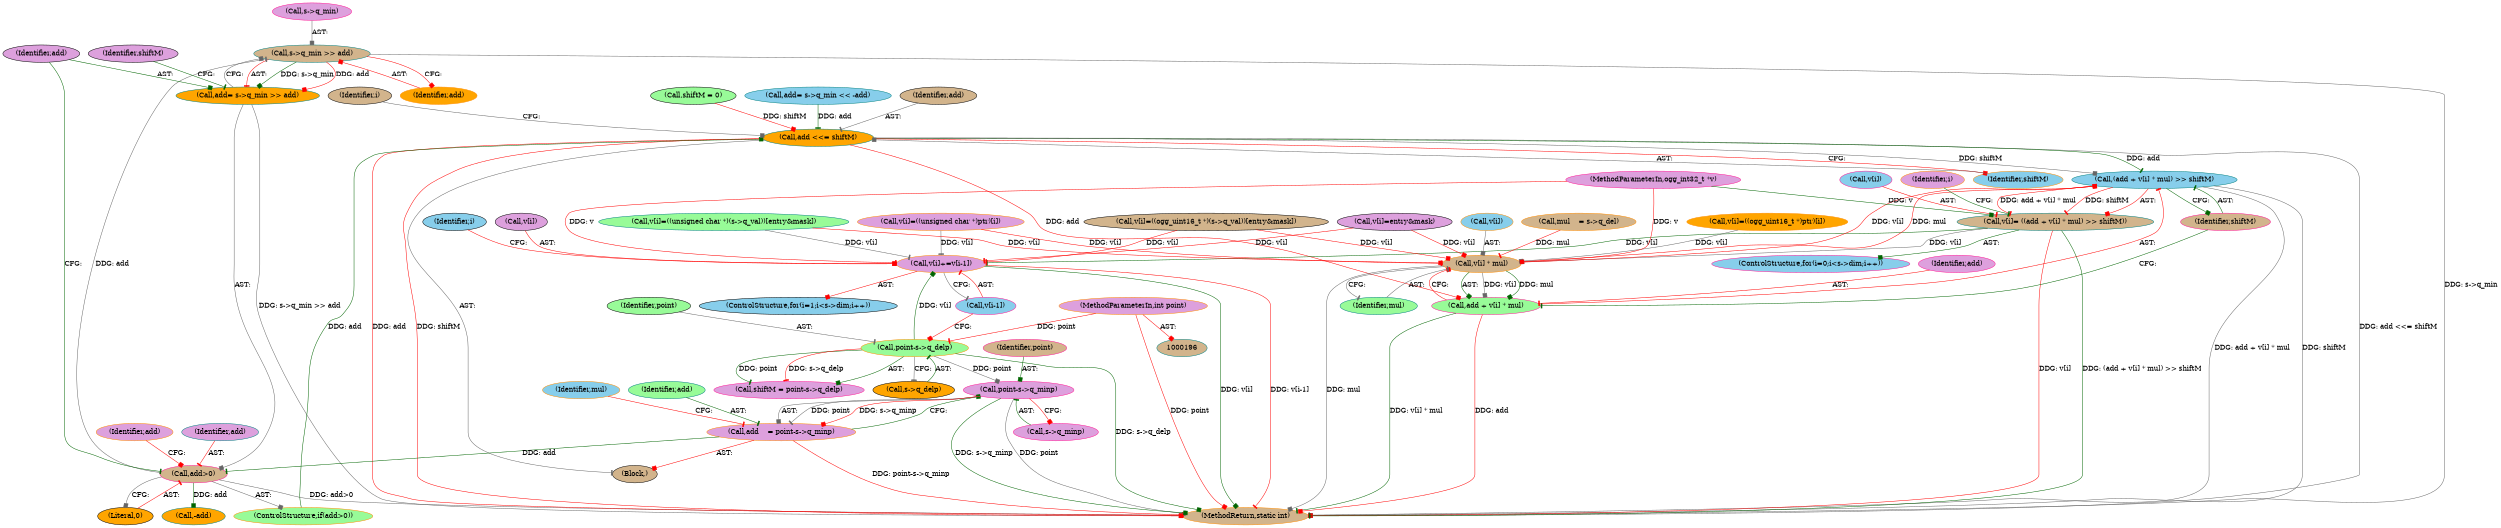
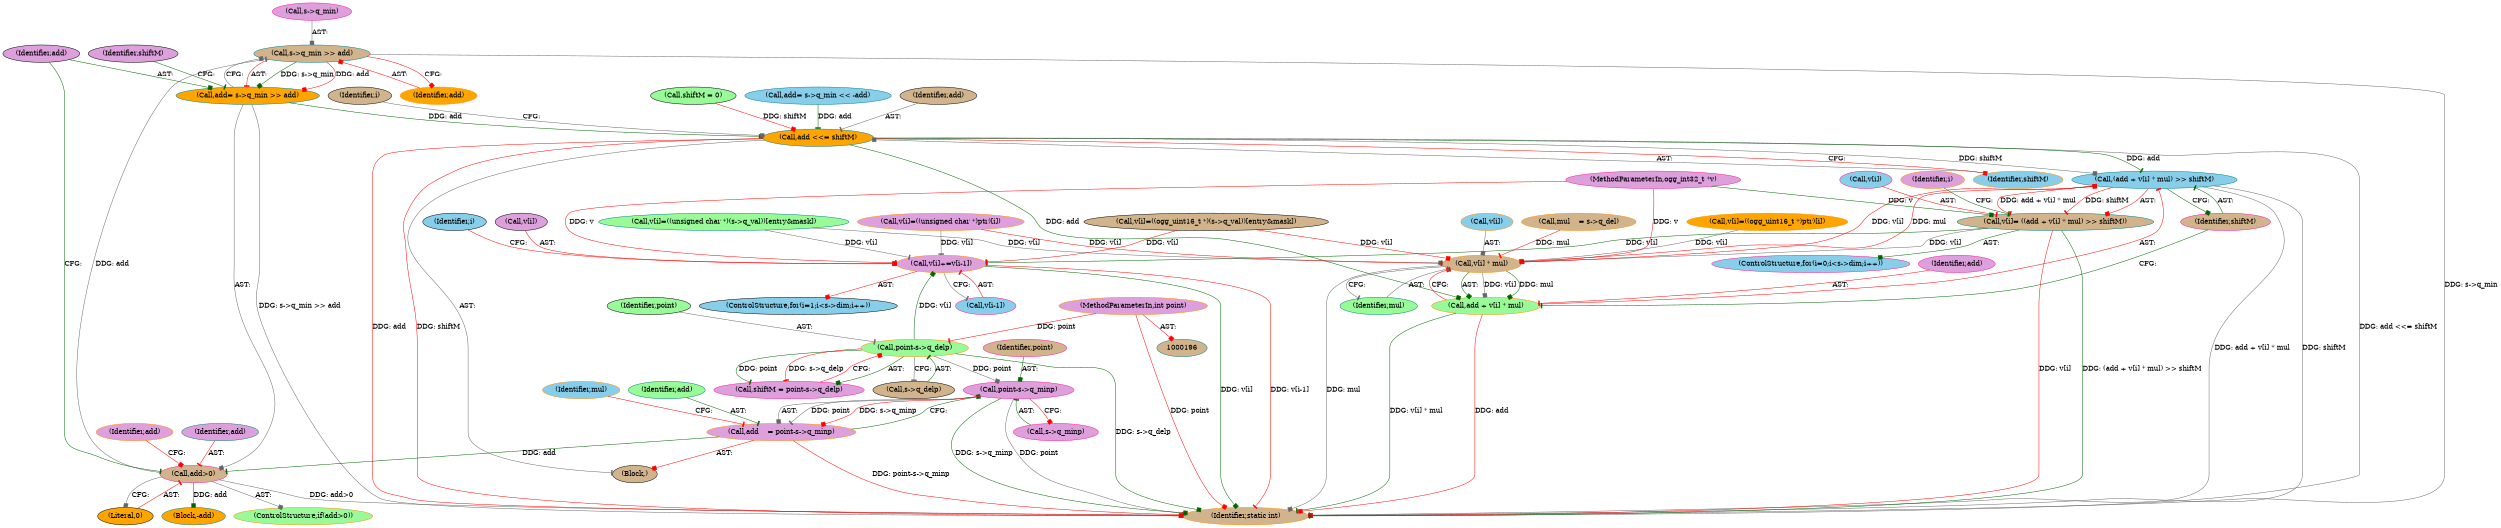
  digraph {
    node [color=darkorange fillcolor=plum style=filled]
    edge [arrowhead=box color=red]
    n1 [color=teal fillcolor=tan label="(Call,s->q_min >> add)"]
    n2 [color=teal fillcolor=orange label="(Call,add= s->q_min >> add)"]
-   n3 [fillcolor=tan label="(MethodReturn,static int)"]
+   n3 [fillcolor=tan label="(Identifier,static int)"]
    n4 [fillcolor=orange label="(Identifier,add)"]
    n5 [color=deeppink fillcolor=tan label="(Call,add>0)"]
    n6 [color=teal fillcolor=orange label="(Call,add <<= shiftM)"]
    n7 [fillcolor=palegreen label="(ControlStructure,if(add>0))"]
    n8 [color=black fillcolor=orange label="(Literal,0)"]
-   n9 [color=teal fillcolor=orange label="(Call,-add)"]
+   n9 [color=teal fillcolor=orange label="(Block,-add)"]
    n10 [label="(Call,add    = point-s->q_minp)"]
    n11 [color=deeppink label="(Call,point-s->q_minp)"]
    n12 [color=black fillcolor=tan label="(Block,)"]
    n13 [color=deeppink label="(Call,s->q_minp)"]
    n14 [fillcolor=palegreen label="(Call,point-s->q_delp)"]
-   n15 [color=black fillcolor=orange label="(Call,s->q_delp)"]
+   n15 [color=black fillcolor=tan label="(Call,s->q_delp)"]
    n16 [color=deeppink label="(Call,shiftM = point-s->q_delp)"]
    n17 [label="(Call,v[i]+=v[i-1])"]
    n18 [label="(MethodParameterIn,int point)"]
    n19 [color=teal fillcolor=tan label=1000196]
    n20 [color=teal fillcolor=skyblue label="(Call,(add + v[i] * mul) >> shiftM)"]
-   n21 [color=deeppink fillcolor=palegreen label="(Call,add + v[i] * mul)"]
+   n21 [fillcolor=palegreen label="(Call,add + v[i] * mul)"]
    n22 [fillcolor=skyblue label="(Identifier,shiftM)"]
    n23 [color=teal fillcolor=tan label="(Call,v[i]= ((add + v[i] * mul) >> shiftM))"]
    n24 [color=deeppink fillcolor=tan label="(Identifier,shiftM)"]
    n25 [fillcolor=tan label="(Call,v[i] * mul)"]
    n26 [color=deeppink fillcolor=skyblue label="(ControlStructure,for(i=0;i<s->dim;i++))"]
    n27 [color=teal fillcolor=palegreen label="(Identifier,mul)"]
    n28 [color=black fillcolor=skyblue label="(ControlStructure,for(i=1;i<s->dim;i++))"]
    n29 [color=deeppink fillcolor=skyblue label="(Call,v[i-1])"]
    n30 [label="(Identifier,add)"]
    n31 [color=black fillcolor=skyblue label="(Identifier,i)"]
-   n32 [color=black label="(Call,v[i]=entry&mask)"]
    n33 [color=deeppink label="(Call,s->q_min)"]
    n34 [color=deeppink label="(Identifier,add)"]
    n35 [fillcolor=skyblue label="(Identifier,mul)"]
    n36 [color=teal label="(Identifier,add)"]
    n37 [color=teal fillcolor=palegreen label="(Identifier,add)"]
    n38 [color=deeppink fillcolor=skyblue label="(Call,v[i])"]
    n39 [color=black fillcolor=tan label="(Identifier,add)"]
    n40 [fillcolor=skyblue label="(Call,v[i])"]
    n41 [color=black fillcolor=tan label="(Call,v[i]=((ogg_uint16_t *)(s->q_val))[entry&mask])"]
    n42 [color=deeppink fillcolor=tan label="(Identifier,point)"]
    n43 [color=teal fillcolor=palegreen label="(Call,v[i]=((unsigned char *)(s->q_val))[entry&mask])"]
    n44 [color=black fillcolor=palegreen label="(Identifier,point)"]
    n45 [color=black label="(Call,v[i])"]
    n46 [color=black label="(Identifier,shiftM)"]
    n47 [fillcolor=tan label="(Call,mul    = s->q_del)"]
    n48 [color=black fillcolor=tan label="(Identifier,i)"]
    n49 [color=black label="(Identifier,add)"]
    n50 [fillcolor=orange label="(Call,v[i]=((ogg_uint16_t *)ptr)[i])"]
    n51 [label="(Call,v[i]=((unsigned char *)ptr)[i])"]
    n52 [color=black fillcolor=palegreen label="(Call,shiftM = 0)"]
    n53 [color=teal fillcolor=skyblue label="(Call,add= s->q_min << -add)"]
    n54 [color=deeppink label="(MethodParameterIn,ogg_int32_t *v)"]
    n55 [label="(Identifier,i)"]
    n1 -> n2 [arrowhead=tee label="AST: "]
    n1 -> n2 [color=darkgreen label="DDG: s->q_min"]
    n1 -> n2 [label="DDG: add"]
    n1 -> n3 [color=gray40 label="DDG: s->q_min"]
    n1 -> n4 [label="CFG: "]
    n2 -> n1 [color=gray40 label="CFG: "]
    n2 -> n3 [color=gray40 label="DDG: s->q_min >> add"]
    n2 -> n5 [color=gray40 label="AST: "]
-   n7 -> n6 [color=darkgreen label="DDG: add"]
+   n2 -> n6 [color=darkgreen label="DDG: add"]
    n4 -> n1 [label="AST: "]
    n5 -> n1 [arrowhead=tee color=gray40 label="DDG: add"]
    n5 -> n3 [arrowhead=tee color=gray40 label="DDG: add>0"]
    n5 -> n7 [color=gray40 label="AST: "]
    n5 -> n8 [color=gray40 label="CFG: "]
    n5 -> n9 [color=darkgreen label="DDG: add"]
    n6 -> n3 [label="DDG: add"]
    n6 -> n3 [label="DDG: shiftM"]
    n6 -> n3 [color=gray40 label="DDG: add <<= shiftM"]
    n6 -> n12 [arrowhead=tee color=gray40 label="AST: "]
    n6 -> n20 [arrowhead=tee color=darkgreen label="DDG: add"]
    n6 -> n20 [color=gray40 label="DDG: shiftM"]
-   n6 -> n21 [label="DDG: add"]
+   n6 -> n21 [color=darkgreen label="DDG: add"]
    n6 -> n22 [label="CFG: "]
    n8 -> n5 [arrowhead=tee label="AST: "]
    n10 -> n3 [arrowhead=tee label="DDG: point-s->q_minp"]
    n10 -> n5 [arrowhead=tee color=darkgreen label="DDG: add"]
    n10 -> n11 [color=darkgreen label="CFG: "]
    n10 -> n12 [label="AST: "]
    n11 -> n3 [arrowhead=tee color=gray40 label="DDG: point"]
    n11 -> n3 [color=darkgreen label="DDG: s->q_minp"]
    n11 -> n10 [color=gray40 label="AST: "]
    n11 -> n10 [arrowhead=tee color=gray40 label="DDG: point"]
    n11 -> n10 [label="DDG: s->q_minp"]
    n11 -> n13 [label="CFG: "]
    n13 -> n11 [arrowhead=tee color=darkgreen label="AST: "]
    n14 -> n3 [color=darkgreen label="DDG: s->q_delp"]
    n14 -> n11 [color=gray40 label="DDG: point"]
    n14 -> n15 [arrowhead=tee color=gray40 label="CFG: "]
    n14 -> n16 [color=darkgreen label="AST: "]
    n14 -> n16 [arrowhead=tee color=darkgreen label="DDG: point"]
    n14 -> n16 [arrowhead=tee label="DDG: s->q_delp"]
    n14 -> n17 [color=darkgreen label="DDG: v[i]"]
    n15 -> n14 [arrowhead=tee color=darkgreen label="AST: "]
-   n29 -> n14 [label="CFG: "]
+   n16 -> n14 [label="CFG: "]
    n17 -> n3 [color=darkgreen label="DDG: v[i]"]
    n17 -> n3 [arrowhead=tee label="DDG: v[i-1]"]
    n17 -> n28 [label="AST: "]
    n17 -> n29 [arrowhead=tee color=gray40 label="CFG: "]
    n18 -> n3 [label="DDG: point"]
    n18 -> n14 [arrowhead=tee label="DDG: point"]
    n18 -> n19 [label="AST: "]
    n20 -> n3 [arrowhead=tee color=gray40 label="DDG: add + v[i] * mul"]
    n20 -> n3 [color=gray40 label="DDG: shiftM"]
    n20 -> n23 [label="AST: "]
    n20 -> n23 [arrowhead=tee label="DDG: add + v[i] * mul"]
    n20 -> n23 [arrowhead=tee label="DDG: shiftM"]
    n20 -> n24 [color=darkgreen label="CFG: "]
    n21 -> n3 [arrowhead=tee color=darkgreen label="DDG: v[i] * mul"]
    n21 -> n3 [label="DDG: add"]
    n21 -> n20 [arrowhead=tee label="AST: "]
    n21 -> n25 [label="CFG: "]
    n22 -> n6 [color=gray40 label="AST: "]
    n23 -> n3 [label="DDG: v[i]"]
    n23 -> n3 [arrowhead=tee color=darkgreen label="DDG: (add + v[i] * mul) >> shiftM"]
    n23 -> n17 [arrowhead=tee color=darkgreen label="DDG: v[i]"]
    n23 -> n25 [color=gray40 label="DDG: v[i]"]
    n23 -> n26 [color=darkgreen label="AST: "]
    n24 -> n20 [arrowhead=tee color=darkgreen label="AST: "]
    n24 -> n21 [arrowhead=tee color=darkgreen label="CFG: "]
    n25 -> n3 [color=gray40 label="DDG: mul"]
    n25 -> n20 [label="DDG: v[i]"]
    n25 -> n20 [label="DDG: mul"]
    n25 -> n21 [color=darkgreen label="AST: "]
    n25 -> n21 [color=gray40 label="DDG: v[i]"]
    n25 -> n21 [color=darkgreen label="DDG: mul"]
    n25 -> n27 [arrowhead=tee color=gray40 label="CFG: "]
    n27 -> n25 [arrowhead=tee color=gray40 label="AST: "]
    n29 -> n17 [arrowhead=tee label="AST: "]
    n30 -> n5 [label="CFG: "]
    n31 -> n17 [label="CFG: "]
-   n32 -> n17 [arrowhead=tee label="DDG: v[i]"]
-   n32 -> n25 [label="DDG: v[i]"]
    n33 -> n1 [color=gray40 label="AST: "]
    n34 -> n21 [arrowhead=tee label="AST: "]
    n35 -> n10 [arrowhead=tee label="CFG: "]
    n36 -> n5 [arrowhead=tee label="AST: "]
    n37 -> n10 [arrowhead=tee color=darkgreen label="AST: "]
    n38 -> n23 [arrowhead=tee label="AST: "]
    n39 -> n6 [arrowhead=tee color=gray40 label="AST: "]
    n40 -> n25 [color=gray40 label="AST: "]
    n41 -> n17 [arrowhead=tee label="DDG: v[i]"]
    n41 -> n25 [label="DDG: v[i]"]
    n42 -> n11 [color=darkgreen label="AST: "]
    n43 -> n17 [arrowhead=tee color=gray40 label="DDG: v[i]"]
-   n43 -> n25 [label="DDG: v[i]"]
+   n43 -> n25 [color=gray40 label="DDG: v[i]"]
    n44 -> n14 [arrowhead=tee color=gray40 label="AST: "]
    n45 -> n17 [label="AST: "]
    n46 -> n2 [arrowhead=tee color=darkgreen label="CFG: "]
    n47 -> n25 [arrowhead=tee label="DDG: mul"]
    n48 -> n6 [color=gray40 label="CFG: "]
    n49 -> n2 [color=darkgreen label="AST: "]
    n49 -> n5 [arrowhead=tee color=darkgreen label="CFG: "]
    n50 -> n25 [color=gray40 label="DDG: v[i]"]
    n51 -> n17 [arrowhead=tee color=gray40 label="DDG: v[i]"]
    n51 -> n25 [arrowhead=tee label="DDG: v[i]"]
    n52 -> n6 [label="DDG: shiftM"]
    n53 -> n6 [arrowhead=tee color=darkgreen label="DDG: add"]
    n54 -> n17 [arrowhead=tee label="DDG: v"]
    n54 -> n23 [color=darkgreen label="DDG: v"]
    n54 -> n25 [label="DDG: v"]
    n55 -> n23 [arrowhead=tee color=darkgreen label="CFG: "]
  }
